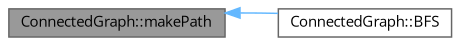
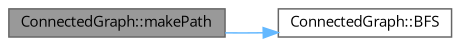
  digraph {
    rankdir=LR
    fontname="Open Sans"
    node [fontname="Open Sans" fontsize=10 shape=box style=filled]
    n1 [color=gray40 fillcolor=grey60 fontcolor=black height=0.2 label="ConnectedGraph::makePath" width=0.4]
    n2 [color=grey40 fillcolor=white height=0.2 label="ConnectedGraph::BFS" width=0.4]
-   n2 -> n1 [color=steelblue1 fontname="Open Sans" fontsize=10 labelfontname=Helvetica labelfontsize=10 style=solid]
+   n1 -> n2 [color=steelblue1 fontname="Open Sans" fontsize=10 labelfontname=Helvetica labelfontsize=10 style=solid]
  }
